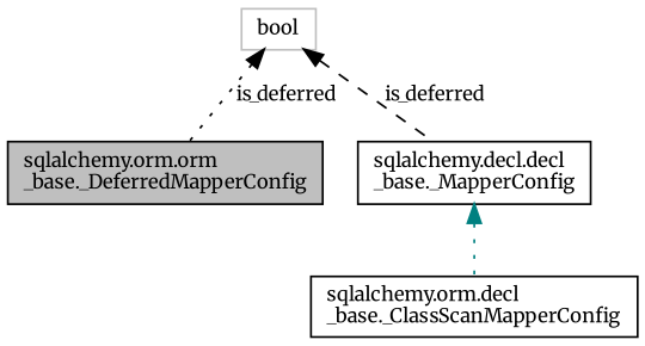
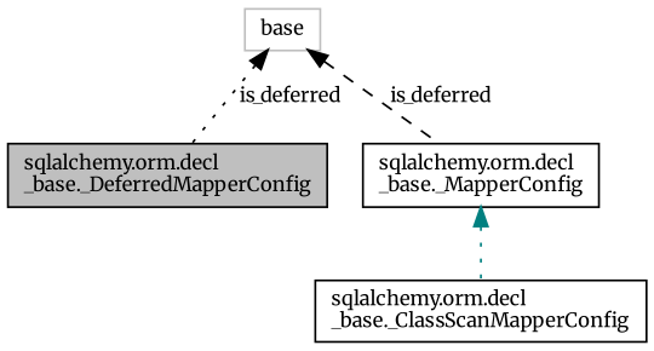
  digraph {
    fontname=Merriweather
    node [color=black fillcolor=white fontname=Merriweather fontsize=10 shape=record style=filled]
    edge [color=black dir=back fontname=Merriweather fontsize=10 labelfontname=Helvetica labelfontsize=10 style=dotted]
-   n1 [fillcolor=grey75 fontcolor=black height=0.2 label="sqlalchemy.orm.orm\l_base._DeferredMapperConfig" width=0.4]
+   n1 [fillcolor=grey75 fontcolor=black height=0.2 label="sqlalchemy.orm.decl\l_base._DeferredMapperConfig" width=0.4]
    n2 [height=0.2 label="sqlalchemy.orm.decl\l_base._ClassScanMapperConfig" width=0.4]
-   n3 [height=0.2 label="sqlalchemy.decl.decl\l_base._MapperConfig" width=0.4]
-   n4 [color=grey75 height=0.2 label=bool width=0.4]
+   n3 [height=0.2 label="sqlalchemy.orm.decl\l_base._MapperConfig" width=0.4]
+   n4 [color=grey75 height=0.2 label=base width=0.4]
    n3 -> n2 [color=teal]
    n4 -> n1 [label=" is_deferred"]
    n4 -> n3 [label=" is_deferred" style=dashed]
  }
